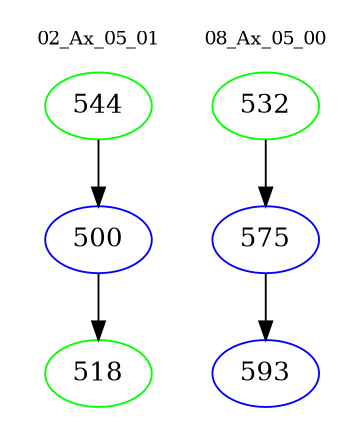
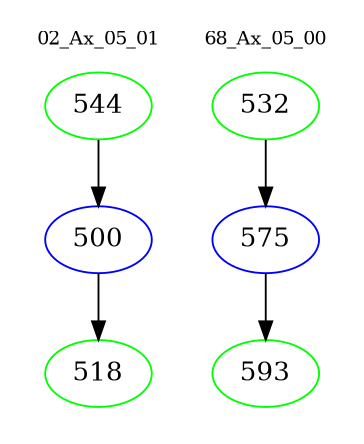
  digraph {
    node [color=green]
    edge [color=black]
    n1 [label=544]
    n2 [color=blue label=500]
    n3 [label=518]
    n4 [label=532]
    n5 [color=blue label=575]
-   n6 [color=blue label=593]
+   n6 [label=593]
    subgraph cluster_1 {
      color=white
      fontsize=10
      label="02_Ax_05_01"
      n1
      n2
      n3
    }
    subgraph cluster_2 {
      color=white
      fontsize=10
-     label="08_Ax_05_00"
+     label="68_Ax_05_00"
      n4
      n5
      n6
    }
    n1 -> n2
    n2 -> n3
    n4 -> n5
    n5 -> n6
  }
